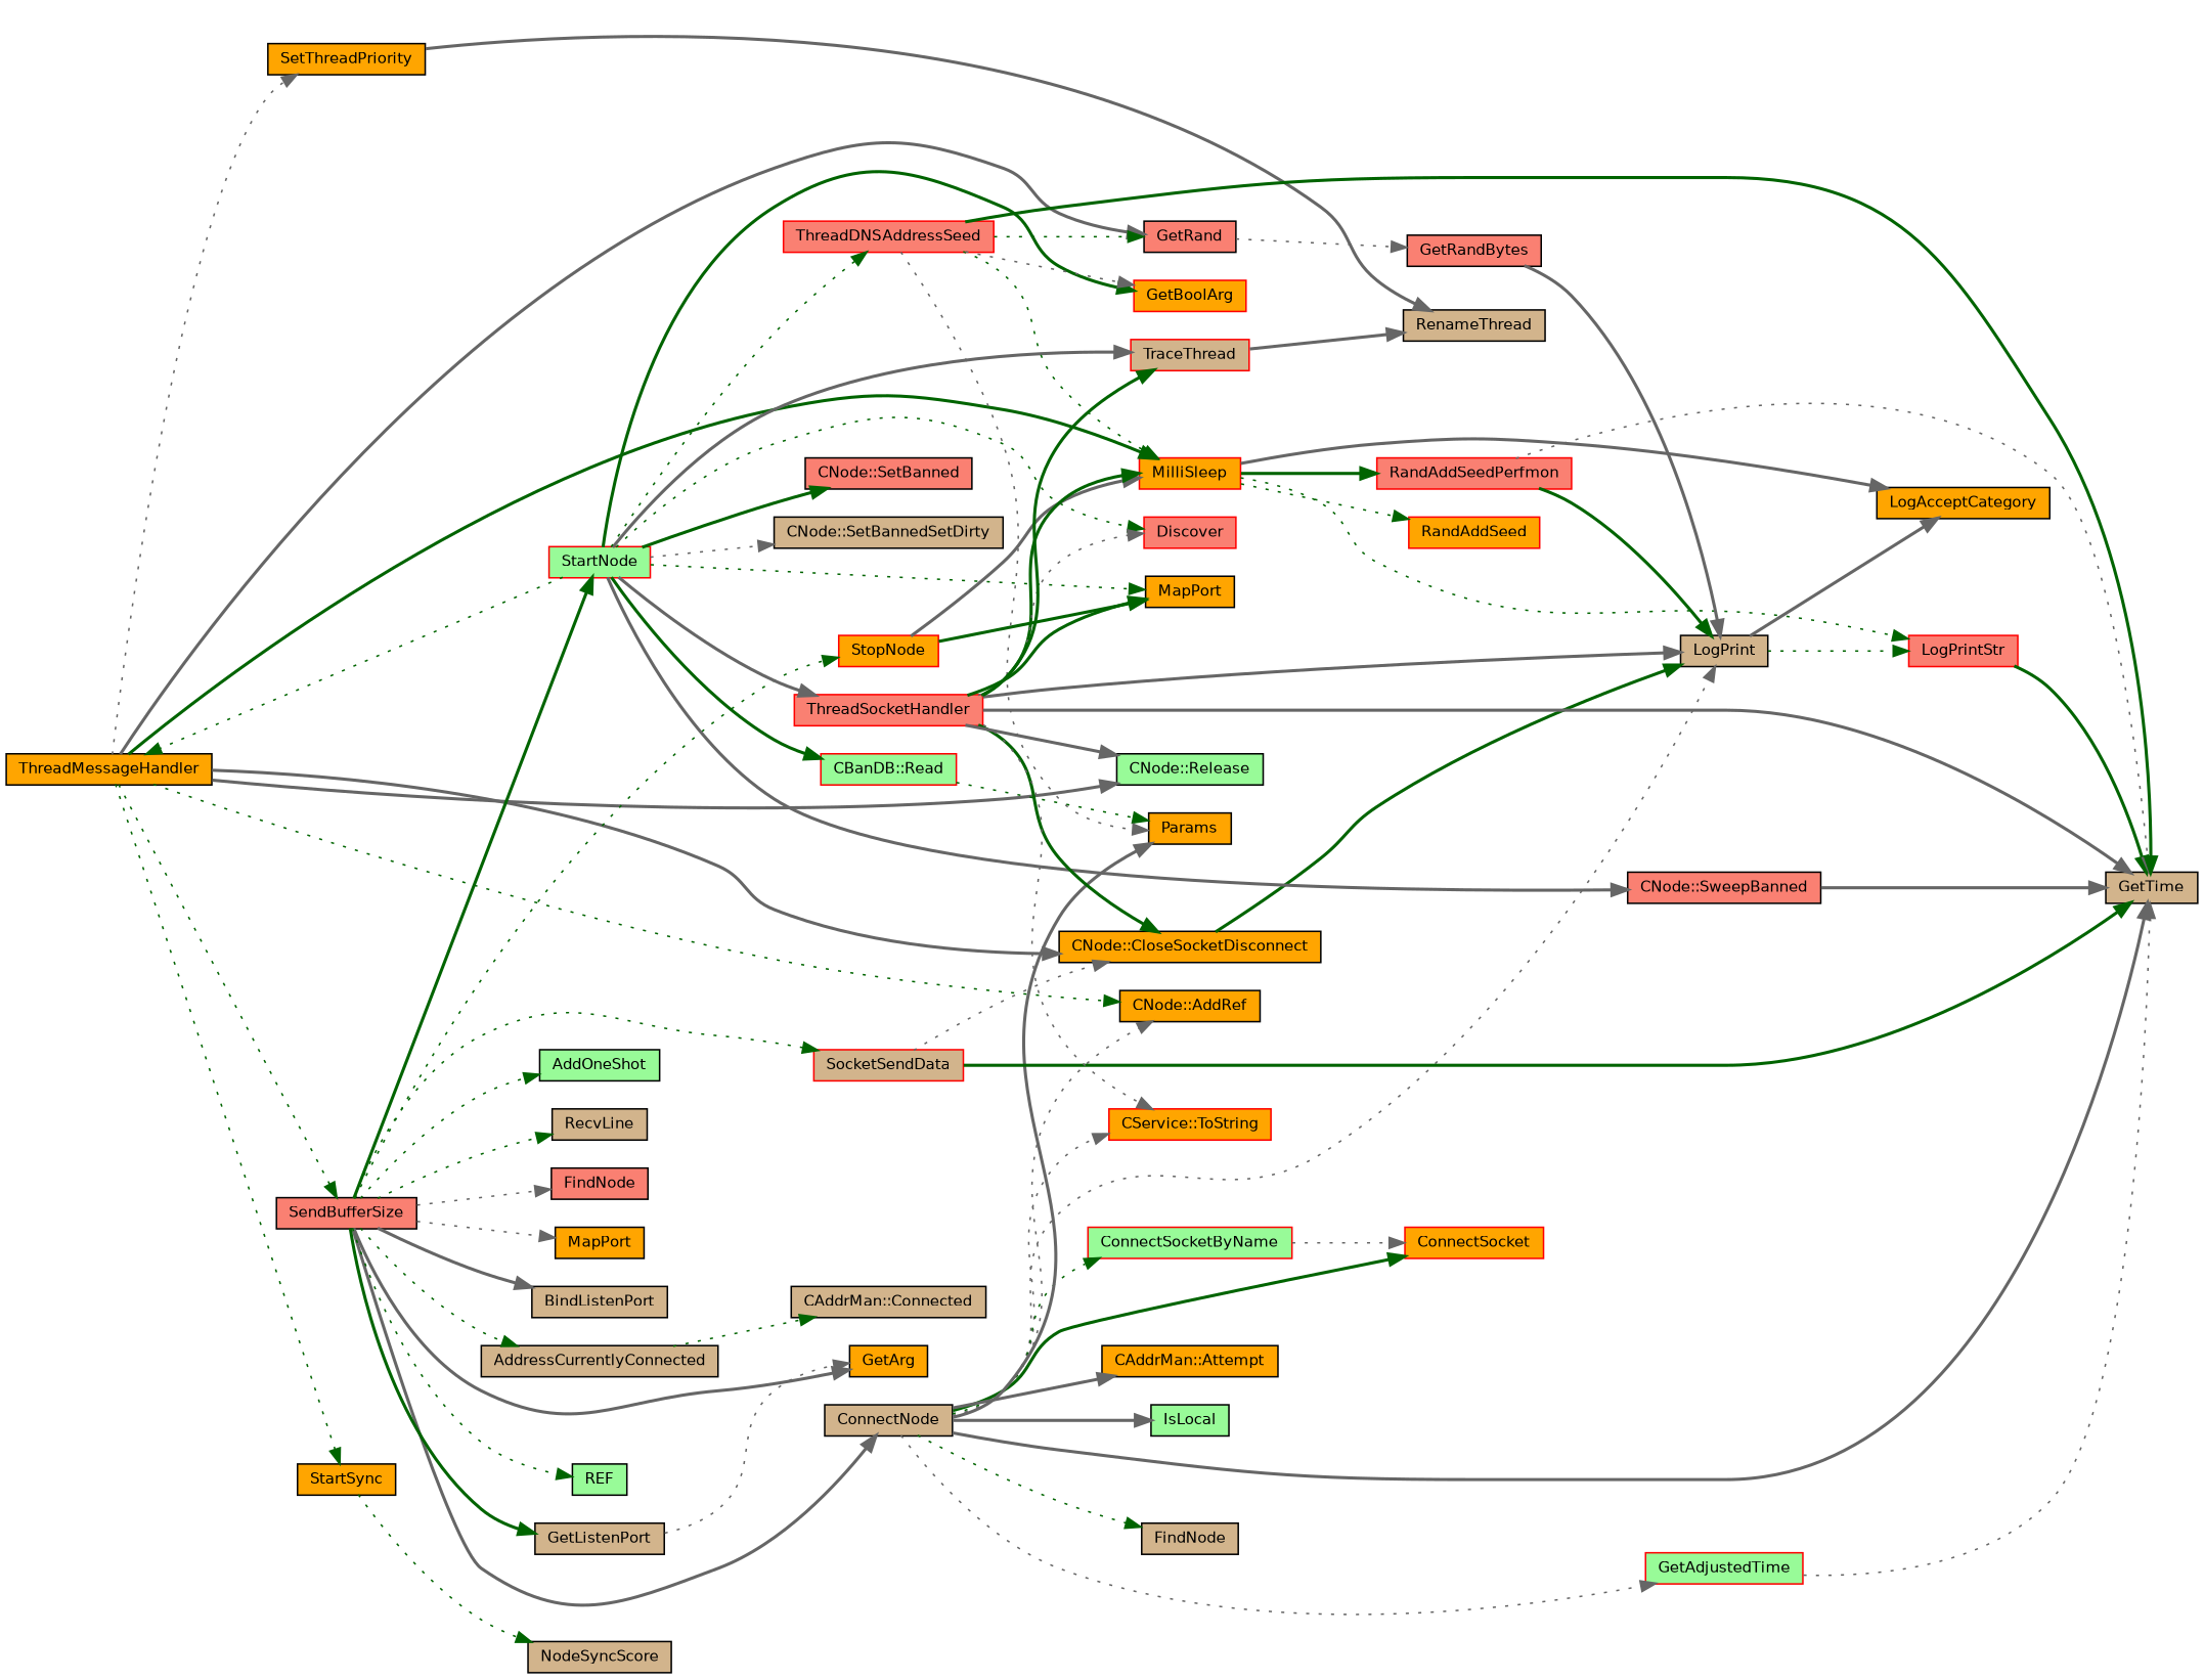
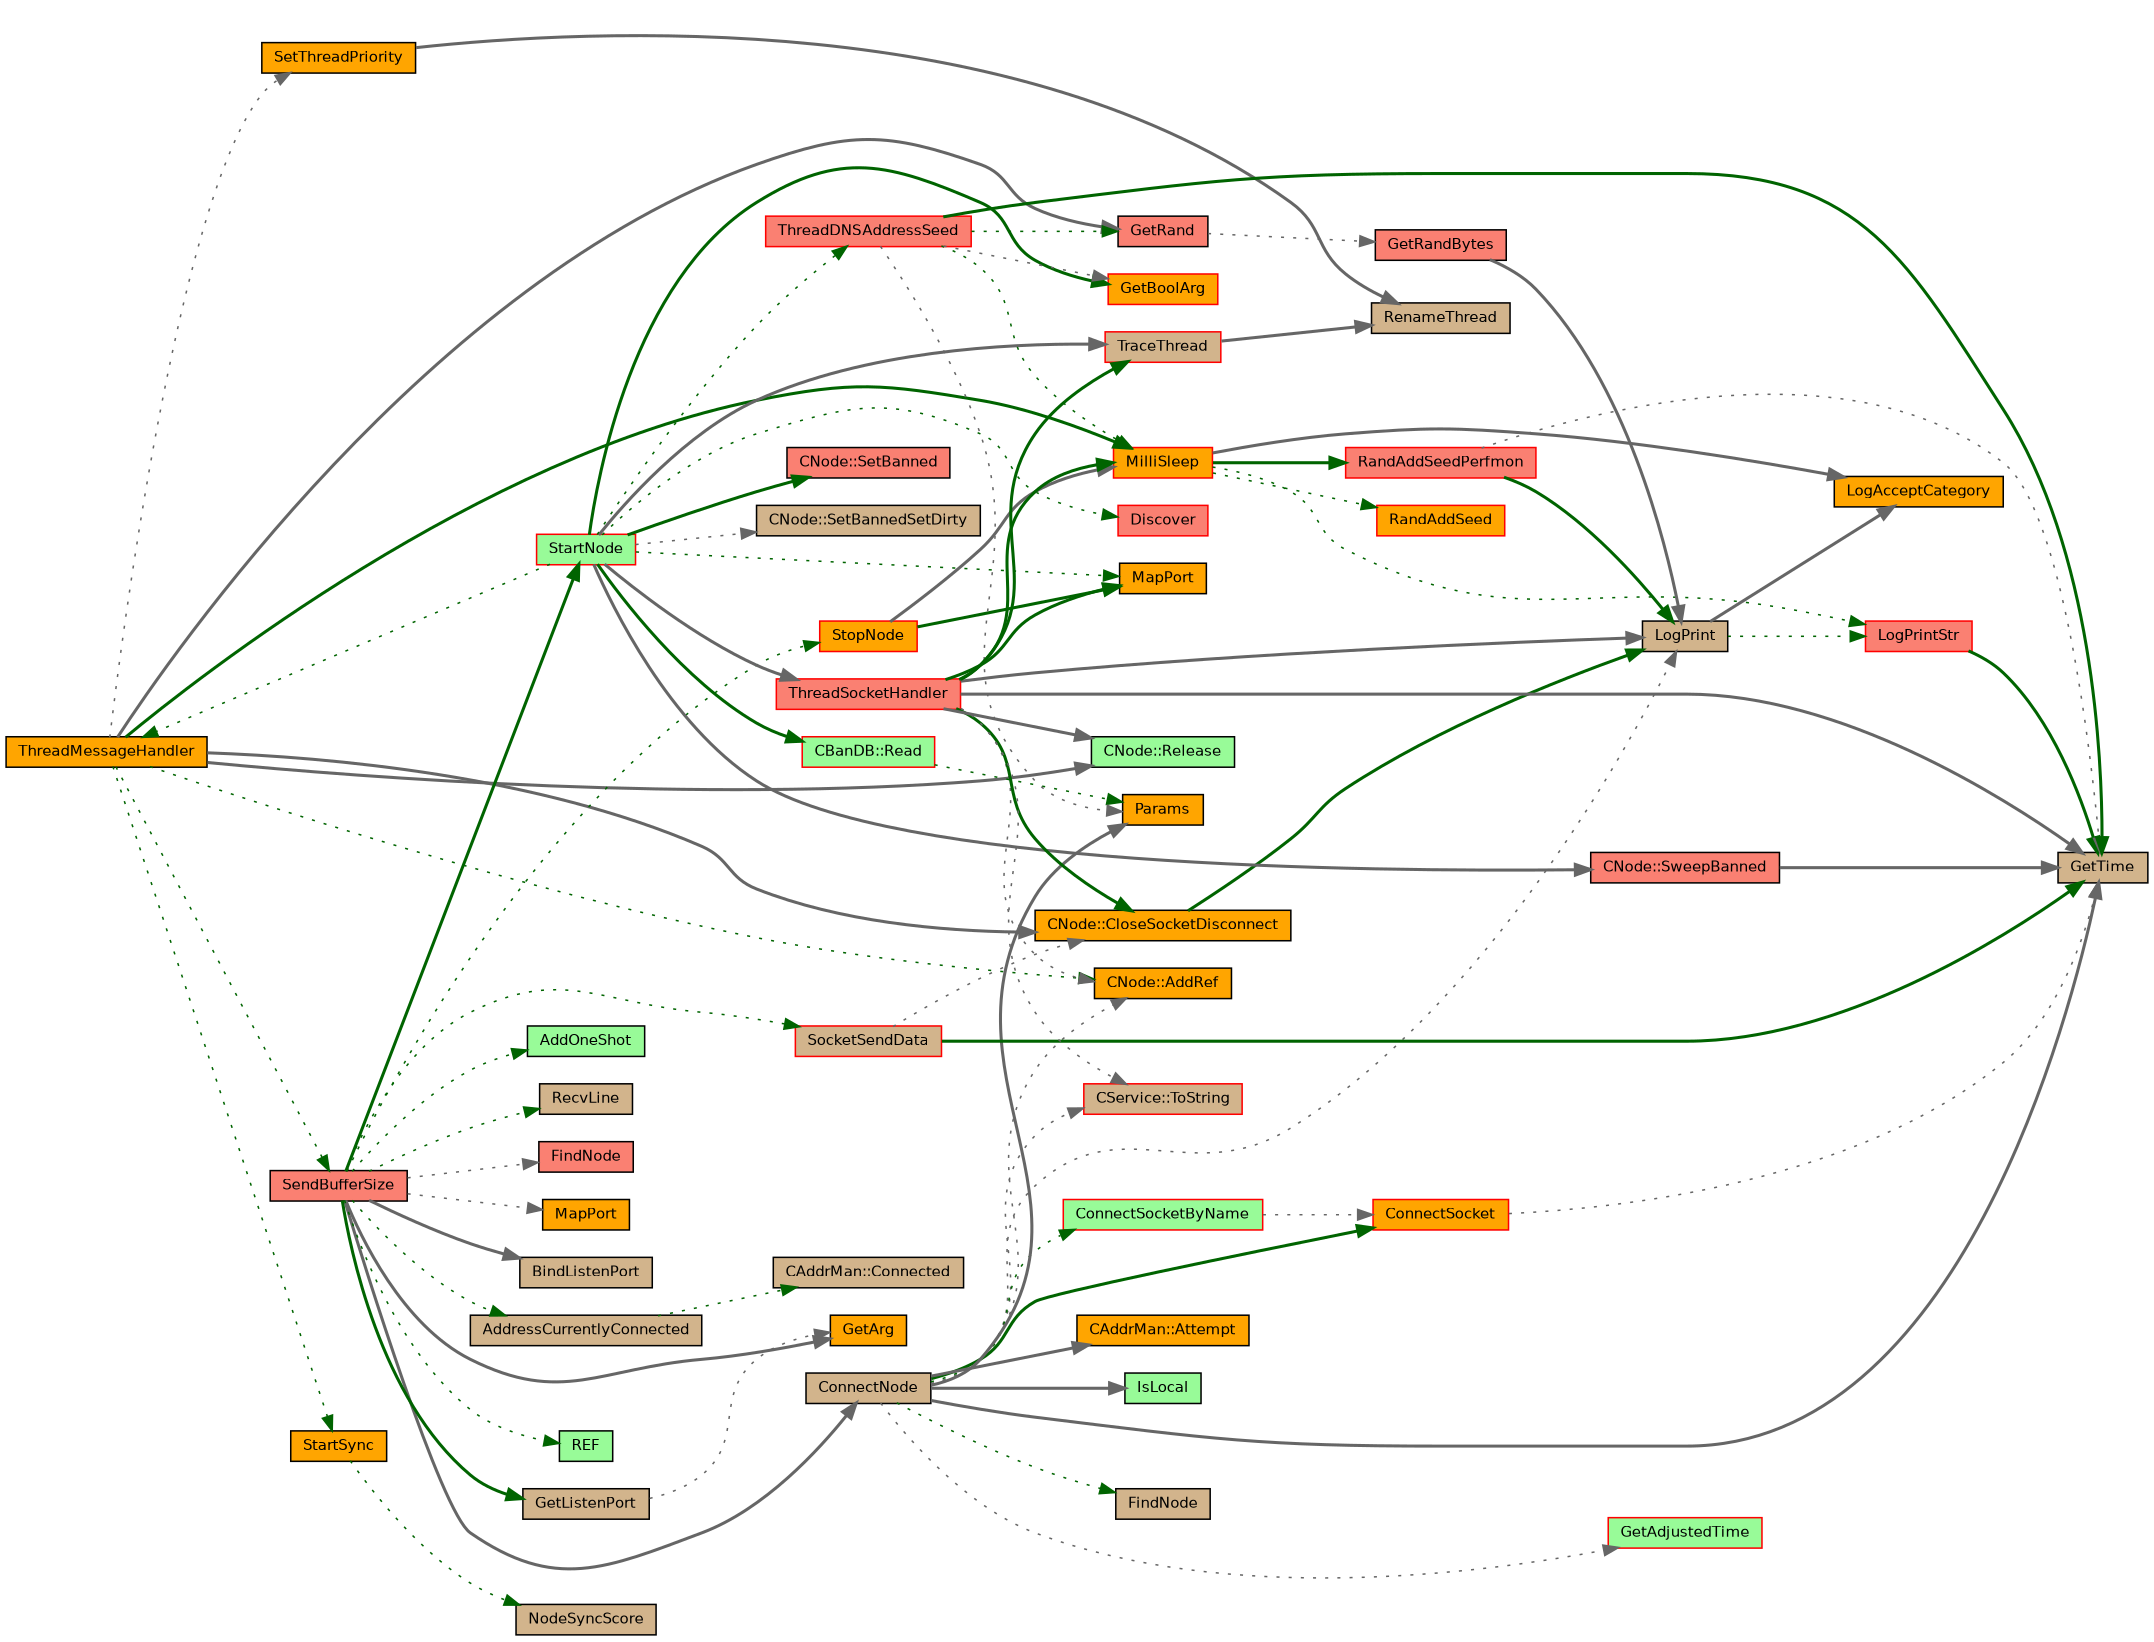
  digraph {
    rankdir=LR
    node [color=black fillcolor=orange fontname=Helvetica fontsize=10 shape=record style=filled]
    edge [color=gray40 fontname=Helvetica fontsize=10 labelfontname=Helvetica labelfontsize=10 style=dotted]
    n1 [fontcolor=black height=0.2 label=ThreadMessageHandler width=0.4]
    n2 [height=0.2 label=SetThreadPriority width=0.4]
    n3 [height=0.2 label="CNode::AddRef" width=0.4]
    n4 [height=0.2 label=StartSync width=0.4]
    n5 [fillcolor=salmon height=0.2 label=GetRand width=0.4]
    n6 [height=0.2 label="CNode::CloseSocketDisconnect" width=0.4]
    n7 [fillcolor=salmon height=0.2 label=SendBufferSize width=0.4]
    n8 [color=red height=0.2 label=MilliSleep width=0.4]
    n9 [fillcolor=palegreen height=0.2 label="CNode::Release" width=0.4]
    n10 [fillcolor=tan height=0.2 label=RenameThread width=0.4]
    n11 [fillcolor=tan height=0.2 label=NodeSyncScore width=0.4]
    n12 [fillcolor=salmon height=0.2 label=GetRandBytes width=0.4]
    n13 [fillcolor=tan height=0.2 label=LogPrint width=0.4]
    n14 [height=0.2 label=GetArg width=0.4]
    n15 [fillcolor=palegreen height=0.2 label=AddOneShot width=0.4]
    n16 [fillcolor=tan height=0.2 label=RecvLine width=0.4]
    n17 [fillcolor=tan height=0.2 label=AddressCurrentlyConnected width=0.4]
    n18 [fillcolor=salmon height=0.2 label=FindNode width=0.4]
    n19 [fillcolor=tan height=0.2 label=ConnectNode width=0.4]
    n20 [height=0.2 label=MapPort width=0.4]
    n21 [fillcolor=tan height=0.2 label=GetListenPort width=0.4]
    n22 [fillcolor=tan height=0.2 label=BindListenPort width=0.4]
    n23 [fillcolor=palegreen height=0.2 label=REF width=0.4]
    n24 [color=red fillcolor=palegreen height=0.2 label=StartNode width=0.4]
    n25 [color=red height=0.2 label=StopNode width=0.4]
    n26 [color=red fillcolor=tan height=0.2 label=SocketSendData width=0.4]
    n27 [height=0.2 label=LogAcceptCategory width=0.4]
    n28 [color=red fillcolor=salmon height=0.2 label=LogPrintStr width=0.4]
    n29 [color=red height=0.2 label=RandAddSeed width=0.4]
    n30 [color=red fillcolor=salmon height=0.2 label=RandAddSeedPerfmon width=0.4]
    n31 [fillcolor=tan height=0.2 label=GetTime width=0.4]
    n32 [fillcolor=tan height=0.2 label="CAddrMan::Connected" width=0.4]
    n33 [fillcolor=palegreen height=0.2 label=IsLocal width=0.4]
    n34 [fillcolor=tan height=0.2 label=FindNode width=0.4]
-   n35 [color=red height=0.2 label="CService::ToString" width=0.4]
+   n35 [color=red fillcolor=tan height=0.2 label="CService::ToString" width=0.4]
    n36 [color=red fillcolor=palegreen height=0.2 label=GetAdjustedTime width=0.4]
    n37 [color=red fillcolor=palegreen height=0.2 label=ConnectSocketByName width=0.4]
    n38 [color=red height=0.2 label=ConnectSocket width=0.4]
    n39 [height=0.2 label=Params width=0.4]
    n40 [height=0.2 label="CAddrMan::Attempt" width=0.4]
    n41 [color=red fillcolor=palegreen height=0.2 label="CBanDB::Read" width=0.4]
    n42 [fillcolor=salmon height=0.2 label="CNode::SetBanned" width=0.4]
    n43 [fillcolor=tan height=0.2 label="CNode::SetBannedSetDirty" width=0.4]
    n44 [fillcolor=salmon height=0.2 label="CNode::SweepBanned" width=0.4]
    n45 [color=red fillcolor=salmon height=0.2 label=Discover width=0.4]
    n46 [color=red height=0.2 label=GetBoolArg width=0.4]
    n47 [color=red fillcolor=tan height=0.2 label=TraceThread width=0.4]
    n48 [color=red fillcolor=salmon height=0.2 label=ThreadDNSAddressSeed width=0.4]
    n49 [height=0.2 label=MapPort width=0.4]
    n50 [color=red fillcolor=salmon height=0.2 label=ThreadSocketHandler width=0.4]
    n1 -> n2
    n1 -> n3 [color=darkgreen]
    n1 -> n4 [color=darkgreen]
    n1 -> n5 [style=bold]
    n1 -> n6 [style=bold]
    n1 -> n7 [color=darkgreen]
    n1 -> n8 [color=darkgreen style=bold]
    n1 -> n9 [style=bold]
    n2 -> n10 [style=bold]
    n4 -> n11 [color=darkgreen]
    n5 -> n12
    n6 -> n13 [color=darkgreen style=bold]
    n7 -> n14 [style=bold]
    n7 -> n15 [color=darkgreen]
    n7 -> n16 [color=darkgreen]
    n7 -> n17 [color=darkgreen]
    n7 -> n18
    n7 -> n19 [style=bold]
    n7 -> n20
    n7 -> n21 [color=darkgreen style=bold]
    n7 -> n22 [style=bold]
    n7 -> n23 [color=darkgreen]
    n7 -> n24 [color=darkgreen style=bold]
    n7 -> n25 [color=darkgreen]
    n7 -> n26 [color=darkgreen]
    n8 -> n27 [style=bold]
    n8 -> n28 [color=darkgreen]
    n8 -> n29 [color=darkgreen]
    n8 -> n30 [color=darkgreen style=bold]
    n12 -> n13 [style=bold]
    n13 -> n27 [style=bold]
    n13 -> n28 [color=darkgreen]
    n17 -> n32 [color=darkgreen]
    n19 -> n3
    n19 -> n13
    n19 -> n31 [style=bold]
    n19 -> n33 [style=bold]
    n19 -> n34 [color=darkgreen]
    n19 -> n35
    n19 -> n36
    n19 -> n37 [color=darkgreen]
    n19 -> n38 [color=darkgreen style=bold]
    n19 -> n39 [style=bold]
    n19 -> n40 [style=bold]
    n21 -> n14
    n24 -> n1 [color=darkgreen]
    n24 -> n41 [color=darkgreen style=bold]
    n24 -> n42 [color=darkgreen style=bold]
    n24 -> n43
    n24 -> n44 [style=bold]
    n24 -> n45 [color=darkgreen]
    n24 -> n46 [color=darkgreen style=bold]
    n24 -> n47 [style=bold]
    n24 -> n48 [color=darkgreen]
    n24 -> n49 [color=darkgreen]
    n24 -> n50 [style=bold]
    n25 -> n8 [style=bold]
    n25 -> n49 [color=darkgreen style=bold]
    n26 -> n6
    n26 -> n31 [color=darkgreen style=bold]
    n28 -> n31 [color=darkgreen style=bold]
    n30 -> n13 [color=darkgreen style=bold]
    n30 -> n31
-   n36 -> n31
+   n38 -> n31
    n37 -> n38
    n41 -> n39 [color=darkgreen]
    n44 -> n31 [style=bold]
    n47 -> n10 [style=bold]
    n48 -> n5 [color=darkgreen]
    n48 -> n8 [color=darkgreen]
    n48 -> n31 [color=darkgreen style=bold]
    n48 -> n39
    n48 -> n46
-   n50 -> n45
+   n50 -> n3
    n50 -> n6 [color=darkgreen style=bold]
    n50 -> n8 [color=darkgreen style=bold]
    n50 -> n9 [style=bold]
    n50 -> n13 [style=bold]
    n50 -> n31 [style=bold]
    n50 -> n35
    n50 -> n47 [color=darkgreen style=bold]
    n50 -> n49 [color=darkgreen style=bold]
  }
